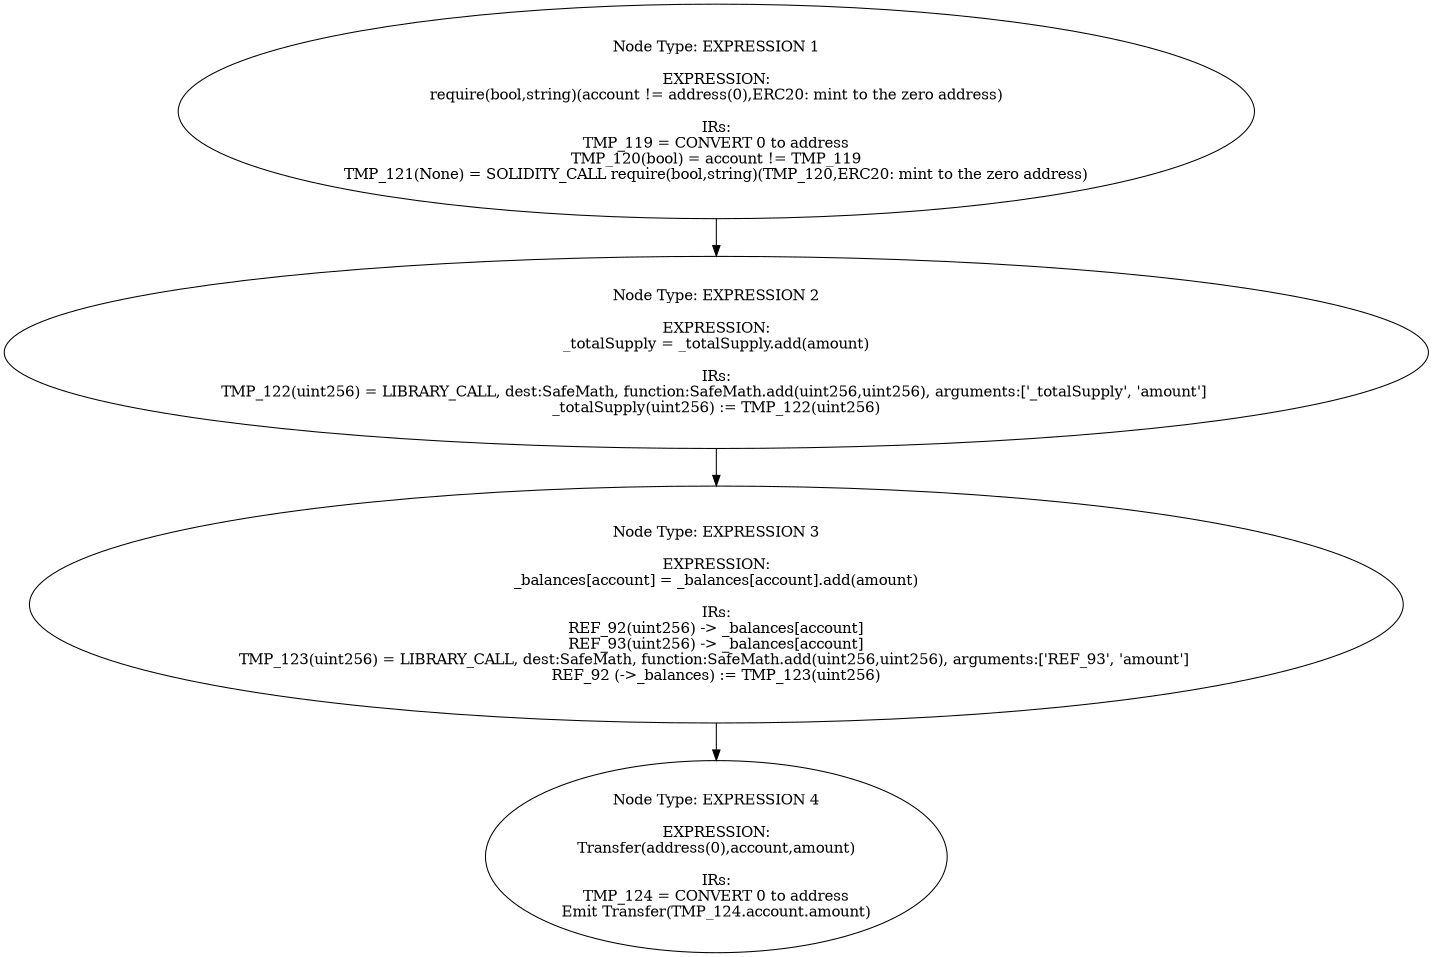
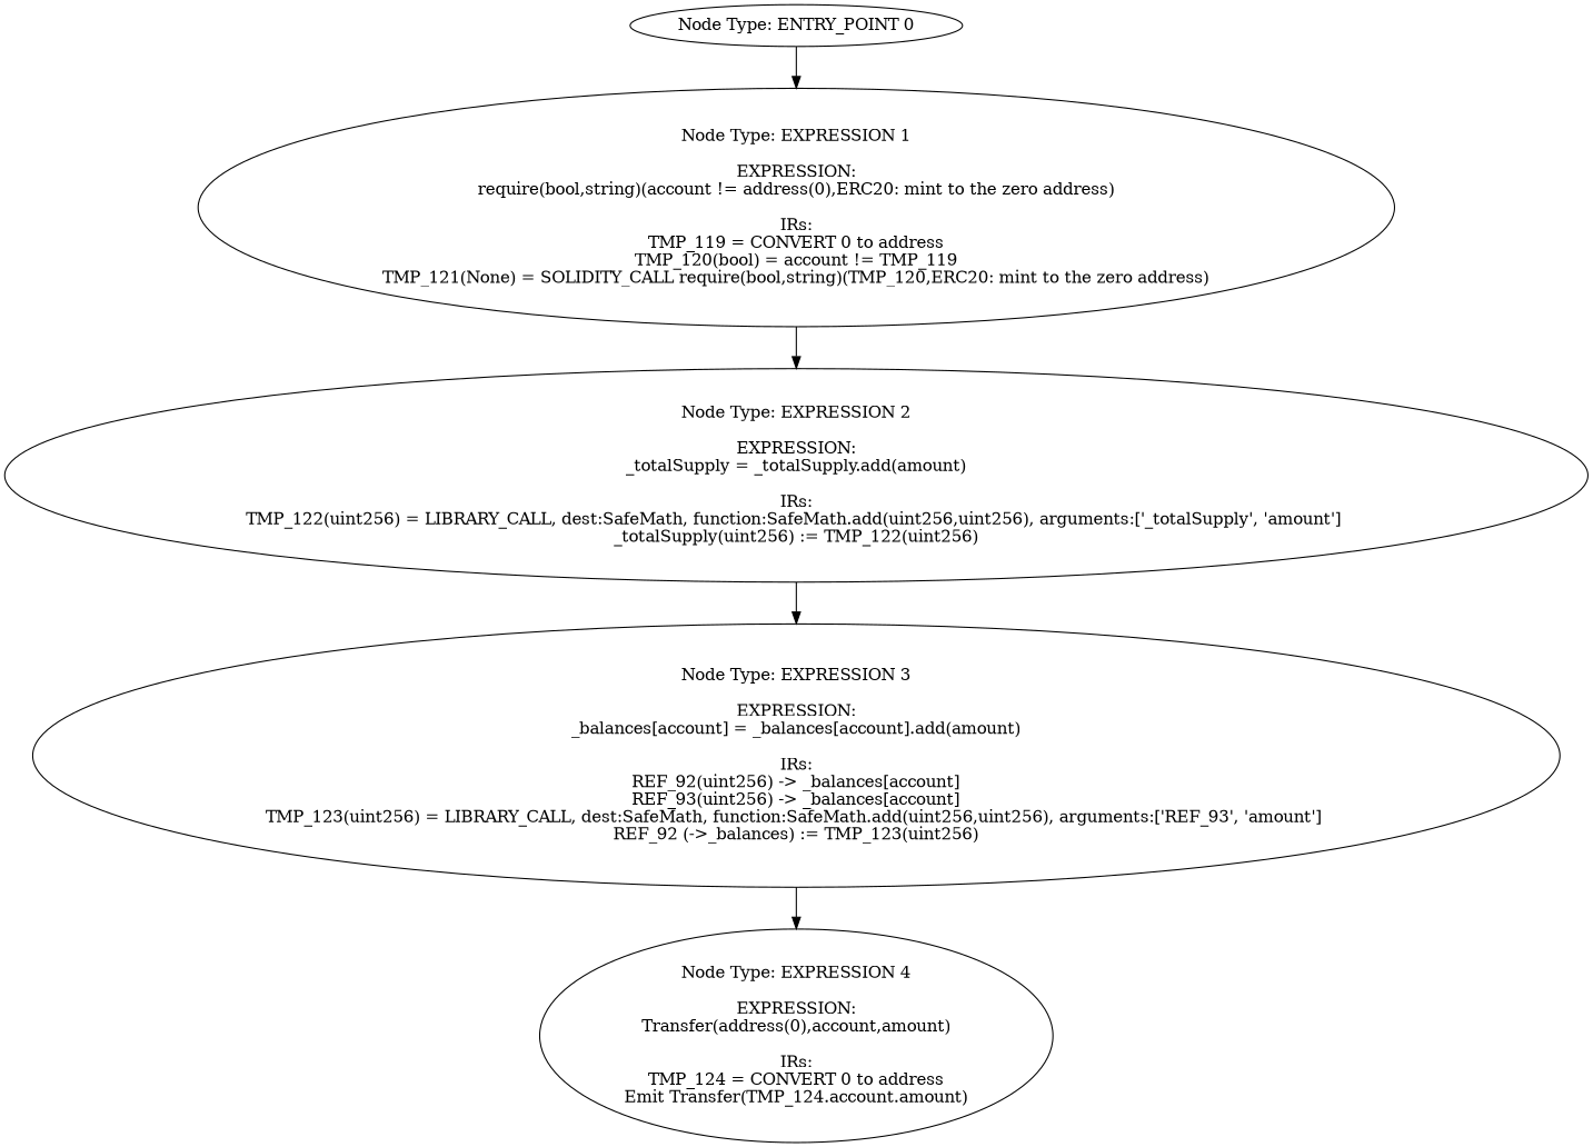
  digraph {
+   n1 [label="Node Type: ENTRY_POINT 0\n"]
    n2 [label="Node Type: EXPRESSION 1\n\nEXPRESSION:\nrequire(bool,string)(account != address(0),ERC20: mint to the zero address)\n\nIRs:\nTMP_119 = CONVERT 0 to address\nTMP_120(bool) = account != TMP_119\nTMP_121(None) = SOLIDITY_CALL require(bool,string)(TMP_120,ERC20: mint to the zero address)"]
    n3 [label="Node Type: EXPRESSION 2\n\nEXPRESSION:\n_totalSupply = _totalSupply.add(amount)\n\nIRs:\nTMP_122(uint256) = LIBRARY_CALL, dest:SafeMath, function:SafeMath.add(uint256,uint256), arguments:['_totalSupply', 'amount'] \n_totalSupply(uint256) := TMP_122(uint256)"]
    n4 [label="Node Type: EXPRESSION 3\n\nEXPRESSION:\n_balances[account] = _balances[account].add(amount)\n\nIRs:\nREF_92(uint256) -> _balances[account]\nREF_93(uint256) -> _balances[account]\nTMP_123(uint256) = LIBRARY_CALL, dest:SafeMath, function:SafeMath.add(uint256,uint256), arguments:['REF_93', 'amount'] \nREF_92 (->_balances) := TMP_123(uint256)"]
    n5 [label="Node Type: EXPRESSION 4\n\nEXPRESSION:\nTransfer(address(0),account,amount)\n\nIRs:\nTMP_124 = CONVERT 0 to address\nEmit Transfer(TMP_124.account.amount)"]
+   n1 -> n2
    n2 -> n3
    n3 -> n4
    n4 -> n5
  }
